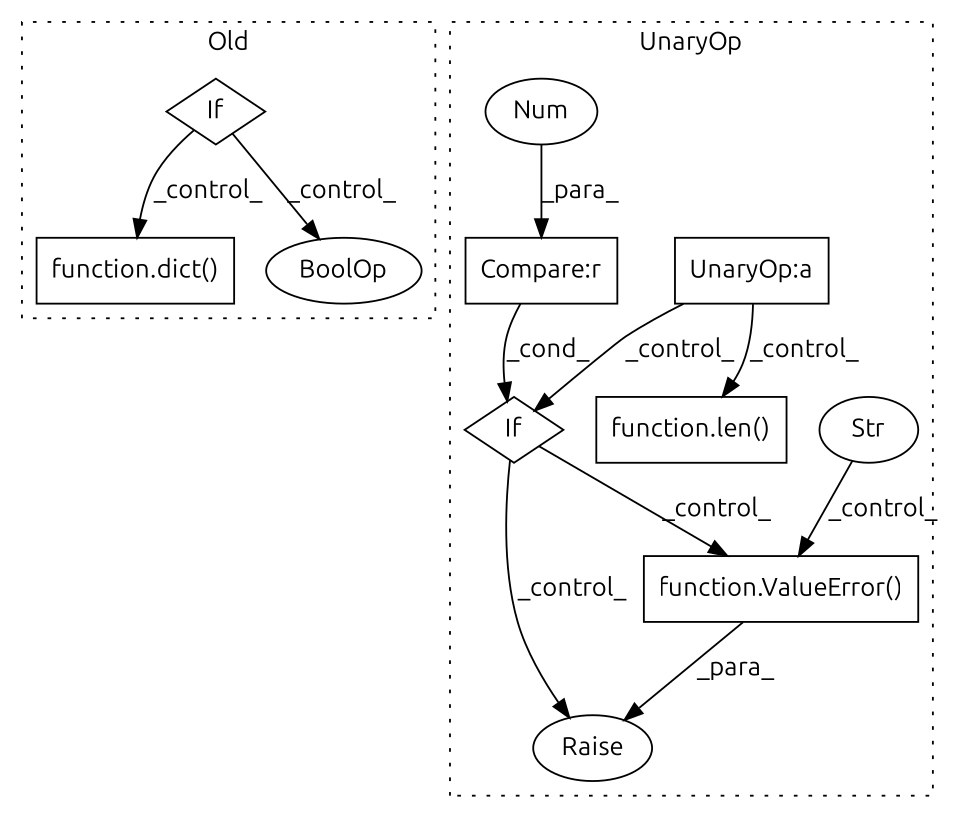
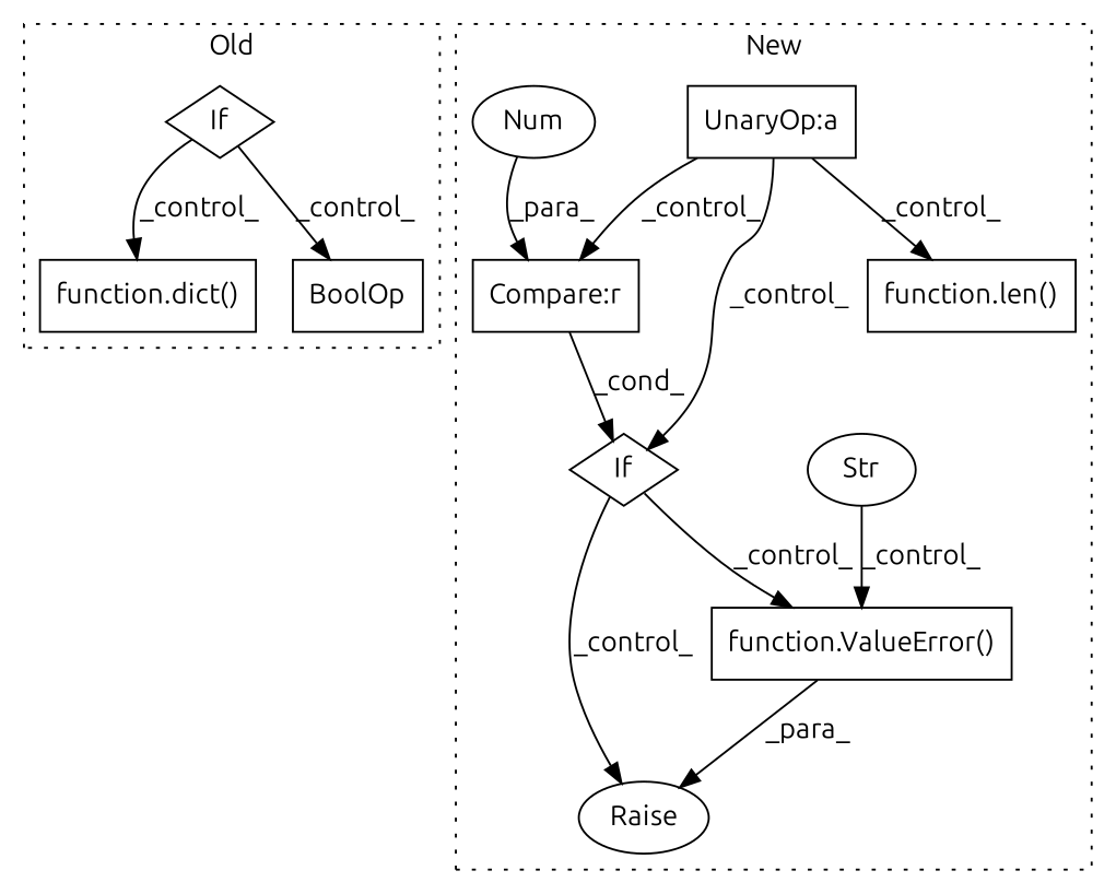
  digraph {
    fontname=Ubuntu
    node [a=75 fontname=Ubuntu l=3 shape=box]
    edge [fontname=Ubuntu]
    n1 [l="5,1" label="function.dict()" s="1621,1658"]
    n2 [a=96 label=If s=1566 shape=diamond]
-   n3 [a=72 l=58 label=BoolOp s=1841 shape=ellipse]
+   n3 [a=72 l=58 label=BoolOp s=1841]
    n4 [l="11,1" label="function.ValueError()" s="2315,2415"]
    n5 [a=91 l=6 label=Raise s=2309 shape=ellipse]
    n6 [a=66 l=89 label=Str s=2326 shape=ellipse]
    n7 [l="4,1" label="function.len()" s="2243,2256"]
    n8 [a=96 label=If s=2235 shape=diamond]
    n9 [a=61 l=42 label="UnaryOp:a" s=2038]
    n10 [a=40 l=57 label="Compare:r" s=2238]
    n11 [a=76 l=1 label=Num s=2294 shape=ellipse]
    subgraph cluster_1 {
      label=Old
      style=dotted
      n1
      n2
      n3
    }
    subgraph cluster_2 {
-     label=UnaryOp
+     label=New
      style=dotted
      n4
      n5
      n6
      n7
      n8
      n9
      n10
      n11
    }
    n2 -> n1 [label=_control_]
    n2 -> n3 [label=_control_]
    n4 -> n5 [label=_para_]
    n6 -> n4 [label=_control_]
    n8 -> n4 [label=_control_]
    n8 -> n5 [label=_control_]
    n9 -> n7 [label=_control_]
    n9 -> n8 [label=_control_]
+   n9 -> n10 [label=_control_]
    n10 -> n8 [label=_cond_]
    n11 -> n10 [label=_para_]
  }
